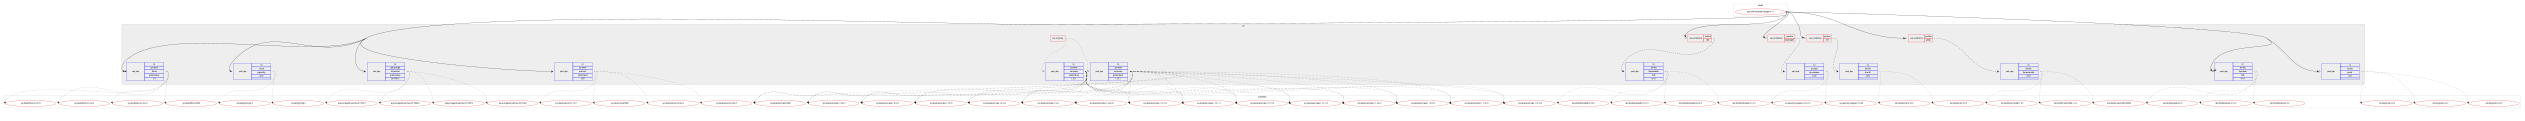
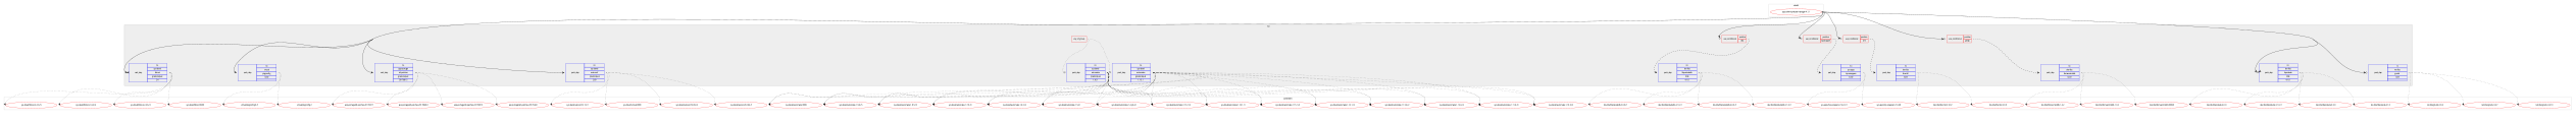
  digraph {
    compound=true
    concentrate=true
    fontname="Open Sans"
    fontsize=10
    newrank=true
    rankdir=TB
    ranksep=1.5
    node [color=red fontname="Open Sans" fontsize=10]
    edge [arrowhead=vee fontname="Open Sans" headport=w style=dotted tailport=e weight=100]
    n1 [label="app-admin/prelude-manager-4.1.1" width=4]
    n2 [color=blue label=<<TABLE BORDER="0" CELLBORDER="1" CELLSPACING="0" CELLPADDING="4" WIDTH="220"><TR><TD ROWSPAN="6" CELLPADDING="30">pack_dep</TD></TR><TR><TD WIDTH="110">no</TD></TR><TR><TD>sys-devel</TD></TR><TR><TD>automake</TD></TR><TR><TD>greaterequal</TD></TR><TR><TD>1.16.1</TD></TR></TABLE>> shape=none]
    n3 [color=blue label=<<TABLE BORDER="0" CELLBORDER="1" CELLSPACING="0" CELLPADDING="4" WIDTH="220"><TR><TD ROWSPAN="6" CELLPADDING="30">pack_dep</TD></TR><TR><TD WIDTH="110">no</TD></TR><TR><TD>sys-devel</TD></TR><TR><TD>automake</TD></TR><TR><TD>greaterequal</TD></TR><TR><TD>1.15.1</TD></TR></TABLE>> shape=none]
    n4 [label=<<TABLE BORDER="0" CELLBORDER="1" CELLSPACING="0" CELLPADDING="4"><TR><TD CELLPADDING="10">any_of_group</TD></TR></TABLE>> shape=none]
    n5 [color=blue label=<<TABLE BORDER="0" CELLBORDER="1" CELLSPACING="0" CELLPADDING="4" WIDTH="220"><TR><TD ROWSPAN="6" CELLPADDING="30">pack_dep</TD></TR><TR><TD WIDTH="110">no</TD></TR><TR><TD>app-portage</TD></TR><TR><TD>elt-patches</TD></TR><TR><TD>greaterequal</TD></TR><TR><TD>20170815</TD></TR></TABLE>> shape=none]
    n6 [color=blue label=<<TABLE BORDER="0" CELLBORDER="1" CELLSPACING="0" CELLPADDING="4" WIDTH="220"><TR><TD ROWSPAN="6" CELLPADDING="30">pack_dep</TD></TR><TR><TD WIDTH="110">no</TD></TR><TR><TD>sys-devel</TD></TR><TR><TD>autoconf</TD></TR><TR><TD>greaterequal</TD></TR><TR><TD>2.69</TD></TR></TABLE>> shape=none]
    n7 [color=blue label=<<TABLE BORDER="0" CELLBORDER="1" CELLSPACING="0" CELLPADDING="4" WIDTH="220"><TR><TD ROWSPAN="6" CELLPADDING="30">pack_dep</TD></TR><TR><TD WIDTH="110">no</TD></TR><TR><TD>sys-devel</TD></TR><TR><TD>libtool</TD></TR><TR><TD>greaterequal</TD></TR><TR><TD>2.4</TD></TR></TABLE>> shape=none]
    n8 [color=blue label=<<TABLE BORDER="0" CELLBORDER="1" CELLSPACING="0" CELLPADDING="4" WIDTH="220"><TR><TD ROWSPAN="6" CELLPADDING="30">pack_dep</TD></TR><TR><TD WIDTH="110">no</TD></TR><TR><TD>virtual</TD></TR><TR><TD>pkgconfig</TD></TR><TR><TD>none</TD></TR><TR><TD></TD></TR></TABLE>> shape=none]
    n9 [color=blue label=<<TABLE BORDER="0" CELLBORDER="1" CELLSPACING="0" CELLPADDING="4" WIDTH="220"><TR><TD ROWSPAN="6" CELLPADDING="30">pack_dep</TD></TR><TR><TD WIDTH="110">no</TD></TR><TR><TD>sys-apps</TD></TR><TR><TD>tcp-wrappers</TD></TR><TR><TD>none</TD></TR><TR><TD></TD></TR></TABLE>> shape=none]
    n10 [label=<<TABLE BORDER="0" CELLBORDER="1" CELLSPACING="0" CELLPADDING="4"><TR><TD ROWSPAN="3" CELLPADDING="10">use_conditional</TD></TR><TR><TD>positive</TD></TR><TR><TD>tcpwrapper</TD></TR></TABLE>> shape=none]
    n11 [color=blue label=<<TABLE BORDER="0" CELLBORDER="1" CELLSPACING="0" CELLPADDING="4" WIDTH="220"><TR><TD ROWSPAN="6" CELLPADDING="30">pack_dep</TD></TR><TR><TD WIDTH="110">no</TD></TR><TR><TD>dev-libs</TD></TR><TR><TD>libpreludedb</TD></TR><TR><TD>tilde</TD></TR><TR><TD>4.1.0</TD></TR></TABLE>> shape=none]
    n12 [label=<<TABLE BORDER="0" CELLBORDER="1" CELLSPACING="0" CELLPADDING="4"><TR><TD ROWSPAN="3" CELLPADDING="10">use_conditional</TD></TR><TR><TD>positive</TD></TR><TR><TD>dbx</TD></TR></TABLE>> shape=none]
    n13 [color=blue label=<<TABLE BORDER="0" CELLBORDER="1" CELLSPACING="0" CELLPADDING="4" WIDTH="220"><TR><TD ROWSPAN="6" CELLPADDING="30">pack_dep</TD></TR><TR><TD WIDTH="110">no</TD></TR><TR><TD>dev-libs</TD></TR><TR><TD>libmaxminddb</TD></TR><TR><TD>none</TD></TR><TR><TD></TD></TR></TABLE>> shape=none]
    n14 [label=<<TABLE BORDER="0" CELLBORDER="1" CELLSPACING="0" CELLPADDING="4"><TR><TD ROWSPAN="3" CELLPADDING="10">use_conditional</TD></TR><TR><TD>positive</TD></TR><TR><TD>geoip</TD></TR></TABLE>> shape=none]
    n15 [color=blue label=<<TABLE BORDER="0" CELLBORDER="1" CELLSPACING="0" CELLPADDING="4" WIDTH="220"><TR><TD ROWSPAN="6" CELLPADDING="30">pack_dep</TD></TR><TR><TD WIDTH="110">no</TD></TR><TR><TD>dev-libs</TD></TR><TR><TD>libxml2</TD></TR><TR><TD>none</TD></TR><TR><TD></TD></TR></TABLE>> shape=none]
    n16 [label=<<TABLE BORDER="0" CELLBORDER="1" CELLSPACING="0" CELLPADDING="4"><TR><TD ROWSPAN="3" CELLPADDING="10">use_conditional</TD></TR><TR><TD>positive</TD></TR><TR><TD>xml</TD></TR></TABLE>> shape=none]
    n17 [color=blue label=<<TABLE BORDER="0" CELLBORDER="1" CELLSPACING="0" CELLPADDING="4" WIDTH="220"><TR><TD ROWSPAN="6" CELLPADDING="30">pack_dep</TD></TR><TR><TD WIDTH="110">no</TD></TR><TR><TD>dev-libs</TD></TR><TR><TD>libprelude</TD></TR><TR><TD>tilde</TD></TR><TR><TD>4.1.0</TD></TR></TABLE>> shape=none]
    n18 [color=blue label=<<TABLE BORDER="0" CELLBORDER="1" CELLSPACING="0" CELLPADDING="4" WIDTH="220"><TR><TD ROWSPAN="6" CELLPADDING="30">pack_dep</TD></TR><TR><TD WIDTH="110">no</TD></TR><TR><TD>net-libs</TD></TR><TR><TD>gnutls</TD></TR><TR><TD>none</TD></TR><TR><TD></TD></TR></TABLE>> shape=none]
    n19 [label="sys-devel/automake-1.10.3-r3" width=4]
    n20 [label="sys-devel/automake-1.11.6-r3" width=4]
    n21 [label="sys-devel/automake-1.12.6-r2" width=4]
    n22 [label="sys-devel/automake-1.13.4-r2" width=4]
    n23 [label="sys-devel/automake-1.14.1-r2" width=4]
    n24 [label="sys-devel/automake-1.15.1-r2" width=4]
    n25 [label="sys-devel/automake-1.16.1-r1" width=4]
    n26 [label="sys-devel/automake-1.16.1-r2" width=4]
    n27 [label="sys-devel/automake-1.4_p6-r2" width=4]
    n28 [label="sys-devel/automake-1.5-r2" width=4]
    n29 [label="sys-devel/automake-1.6.3-r2" width=4]
    n30 [label="sys-devel/automake-1.7.9-r3" width=4]
    n31 [label="sys-devel/automake-1.8.5-r5" width=4]
    n32 [label="sys-devel/automake-1.9.6-r5" width=4]
    n33 [label="sys-devel/automake-9999" width=4]
    n34 [label="app-portage/elt-patches-20170317" width=4]
    n35 [label="app-portage/elt-patches-20170422" width=4]
    n36 [label="app-portage/elt-patches-20170815" width=4]
    n37 [label="app-portage/elt-patches-20170826.1" width=4]
    n38 [label="sys-devel/autoconf-2.13-r1" width=4]
    n39 [label="sys-devel/autoconf-2.64-r1" width=4]
    n40 [label="sys-devel/autoconf-2.69-r4" width=4]
    n41 [label="sys-devel/virtual-9999" width=4]
    n42 [label="sys-devel/libtool-2.4.6-r3" width=4]
    n43 [label="sys-devel/libtool-2.4.6-r4" width=4]
    n44 [label="sys-devel/libtool-2.4.6-r5" width=4]
    n45 [label="sys-devel/libtool-9999" width=4]
    n46 [label="virtual/pkgconfig-0-r1" width=4]
    n47 [label="virtual/pkgconfig-1" width=4]
    n48 [label="dev-libs/libpreludedb-3.0.0-r1" width=4]
    n49 [label="dev-libs/libpreludedb-3.1.0-r1" width=4]
    n50 [label="dev-libs/libpreludedb-4.0.0-r1" width=4]
    n51 [label="dev-libs/libpreludedb-4.1.0-r1" width=4]
    n52 [label="dev-libs/libmaxminddb-1.3.2" width=4]
    n53 [label="dev-libs/libmaxminddb-1.4.2" width=4]
    n54 [label="dev-libs/libmaxminddb-99999" width=4]
    n55 [label="sys-apps/tcp-wrappers-7.6.22-r1" width=4]
    n56 [label="sys-apps/tcp-wrappers-7.6.28" width=4]
    n57 [label="dev-libs/libxml2-2.9.9" width=4]
    n58 [label="dev-libs/libxml2-2.9.9-r1" width=4]
    n59 [label="dev-libs/libprelude-3.0.0" width=4]
    n60 [label="dev-libs/libprelude-3.1.0-r1" width=4]
    n61 [label="dev-libs/libprelude-4.0.0" width=4]
+   n62 [label="dev-libs/libprelude-4.1.0" width=4]
    n63 [label="net-libs/gnutls-3.6.10" width=4]
    n64 [label="net-libs/gnutls-3.6.7" width=4]
    n65 [label="net-libs/gnutls-3.6.9" width=4]
    subgraph cluster_1 {
      color=gray
      label=<<i>ebuild</i>>
      rank=same
      n1
    }
    subgraph cluster_2 {
      color=gray
      label=<<i>dependencies</i>>
      subgraph cluster_3 {
        color=gray
        fillcolor="#eeeeee"
        label=<<i>compile</i>>
        style=filled
        subgraph sub_4 {
          color=gray
          fillcolor="#eeeeee"
          label=<<i>compile</i>>
          style=filled
          n4
          subgraph sub_5 {
            color=gray
            fillcolor="#eeeeee"
            label=<<i>compile</i>>
            style=filled
            n2
          }
          subgraph sub_6 {
            color=gray
            fillcolor="#eeeeee"
            label=<<i>compile</i>>
            style=filled
            n3
          }
        }
        subgraph sub_7 {
          color=gray
          fillcolor="#eeeeee"
          label=<<i>compile</i>>
          style=filled
          n5
        }
        subgraph sub_8 {
          color=gray
          fillcolor="#eeeeee"
          label=<<i>compile</i>>
          style=filled
          n6
        }
        subgraph sub_9 {
          color=gray
          fillcolor="#eeeeee"
          label=<<i>compile</i>>
          style=filled
          n7
        }
        subgraph sub_10 {
          color=gray
          fillcolor="#eeeeee"
          label=<<i>compile</i>>
          style=filled
          n8
        }
      }
      subgraph cluster_11 {
        color=gray
        fillcolor="#eeeeee"
        label=<<i>compile and run</i>>
        style=filled
        subgraph sub_12 {
          color=gray
          fillcolor="#eeeeee"
          label=<<i>compile and run</i>>
          style=filled
          n10
          subgraph sub_13 {
            color=gray
            fillcolor="#eeeeee"
            label=<<i>compile and run</i>>
            style=filled
            n9
          }
        }
        subgraph sub_14 {
          color=gray
          fillcolor="#eeeeee"
          label=<<i>compile and run</i>>
          style=filled
          n12
          subgraph sub_15 {
            color=gray
            fillcolor="#eeeeee"
            label=<<i>compile and run</i>>
            style=filled
            n11
          }
        }
        subgraph sub_16 {
          color=gray
          fillcolor="#eeeeee"
          label=<<i>compile and run</i>>
          style=filled
          n14
          subgraph sub_17 {
            color=gray
            fillcolor="#eeeeee"
            label=<<i>compile and run</i>>
            style=filled
            n13
          }
        }
        subgraph sub_18 {
          color=gray
          fillcolor="#eeeeee"
          label=<<i>compile and run</i>>
          style=filled
          n16
          subgraph sub_19 {
            color=gray
            fillcolor="#eeeeee"
            label=<<i>compile and run</i>>
            style=filled
            n15
          }
        }
        subgraph sub_20 {
          color=gray
          fillcolor="#eeeeee"
          label=<<i>compile and run</i>>
          style=filled
          n17
        }
        subgraph sub_21 {
          color=gray
          fillcolor="#eeeeee"
          label=<<i>compile and run</i>>
          style=filled
          n18
        }
      }
      subgraph cluster_22 {
        color=gray
        fillcolor="#eeeeee"
        label=<<i>run</i>>
        style=filled
      }
    }
    subgraph cluster_23 {
      color=gray
      label=<<i>candidates</i>>
      rank=same
      subgraph sub_24 {
        color=black
        label=<<i>candidates</i>>
        nodesep=1
        rank=same
        n19
        n20
        n21
        n22
        n23
        n24
        n25
        n26
        n27
        n28
        n29
        n30
        n31
        n32
        n33
      }
      subgraph sub_25 {
        color=black
        label=<<i>candidates</i>>
        nodesep=1
        rank=same
        n19
        n20
        n21
        n22
        n23
        n24
        n25
        n26
        n27
        n28
        n29
        n30
        n31
        n32
        n33
      }
      subgraph sub_26 {
        color=black
        label=<<i>candidates</i>>
        nodesep=1
        rank=same
        n34
        n35
        n36
        n37
      }
      subgraph sub_27 {
        color=black
        label=<<i>candidates</i>>
        nodesep=1
        rank=same
        n38
        n39
        n40
        n41
      }
      subgraph sub_28 {
        color=black
        label=<<i>candidates</i>>
        nodesep=1
        rank=same
        n42
        n43
        n44
        n45
      }
      subgraph sub_29 {
        color=black
        label=<<i>candidates</i>>
        nodesep=1
        rank=same
        n46
        n47
      }
      subgraph sub_30 {
        color=black
        label=<<i>candidates</i>>
        nodesep=1
        rank=same
        n48
        n49
        n50
        n51
      }
      subgraph sub_31 {
        color=black
        label=<<i>candidates</i>>
        nodesep=1
        rank=same
        n52
        n53
        n54
      }
      subgraph sub_32 {
        color=black
        label=<<i>candidates</i>>
        nodesep=1
        rank=same
        n55
        n56
      }
      subgraph sub_33 {
        color=black
        label=<<i>candidates</i>>
        nodesep=1
        rank=same
        n57
        n58
      }
      subgraph sub_34 {
        color=black
        label=<<i>candidates</i>>
        nodesep=1
        rank=same
        n59
        n60
        n61
+       n62
      }
      subgraph sub_35 {
        color=black
        label=<<i>candidates</i>>
        nodesep=1
        rank=same
        n63
        n64
        n65
      }
    }
    n1 -> n5 [style=solid weight=20]
    n1 -> n6 [style=solid weight=20]
    n1 -> n7 [style=solid weight=20]
    n1 -> n8 [style=solid weight=20]
    n1 -> n10 [arrowhead=odotvee style=solid weight=20]
    n1 -> n12 [arrowhead=odotvee style=solid weight=20]
    n1 -> n14 [arrowhead=odotvee style=solid weight=20]
    n1 -> n16 [arrowhead=odotvee style=solid weight=20]
    n1 -> n17 [arrowhead=odotvee style=solid weight=20]
    n1 -> n18 [arrowhead=odotvee style=solid weight=20]
    n2 -> n19
    n2 -> n20
    n2 -> n21
    n2 -> n22
    n2 -> n23
    n2 -> n24
    n2 -> n25
    n2 -> n26
    n2 -> n27
    n2 -> n28
    n2 -> n29
    n2 -> n30
    n2 -> n31
    n2 -> n32
    n2 -> n33
    n3 -> n19
    n3 -> n20
    n3 -> n21
    n3 -> n22
    n3 -> n23
    n3 -> n24
    n3 -> n25
    n3 -> n26
    n3 -> n27
    n3 -> n28
    n3 -> n29
    n3 -> n30
    n3 -> n31
    n3 -> n32
    n3 -> n33
    n4 -> n2 [arrowhead=oinv weight=20]
    n4 -> n3 [arrowhead=oinv weight=20]
    n5 -> n34
    n5 -> n35
    n5 -> n36
    n5 -> n37
    n6 -> n38
    n6 -> n39
    n6 -> n40
    n6 -> n41
    n7 -> n42
    n7 -> n43
    n7 -> n44
    n7 -> n45
    n8 -> n46
    n8 -> n47
    n9 -> n55
    n9 -> n56
    n10 -> n9 [style=dashed weight=20]
    n11 -> n48
    n11 -> n49
    n11 -> n50
    n11 -> n51
    n12 -> n11 [style=dashed weight=20]
    n13 -> n52
    n13 -> n53
    n13 -> n54
    n14 -> n13 [style=dashed weight=20]
    n15 -> n57
    n15 -> n58
    n16 -> n15 [style=dashed weight=20]
    n17 -> n59
    n17 -> n60
    n17 -> n61
+   n17 -> n62
    n18 -> n63
    n18 -> n64
    n18 -> n65
  }
